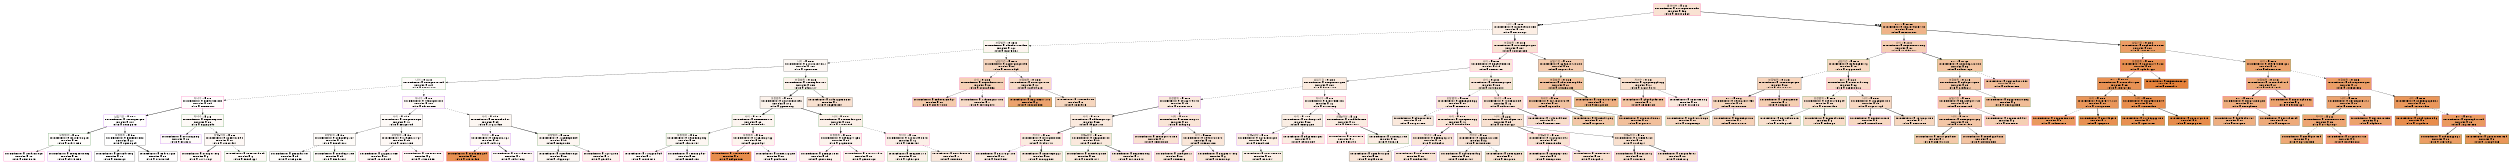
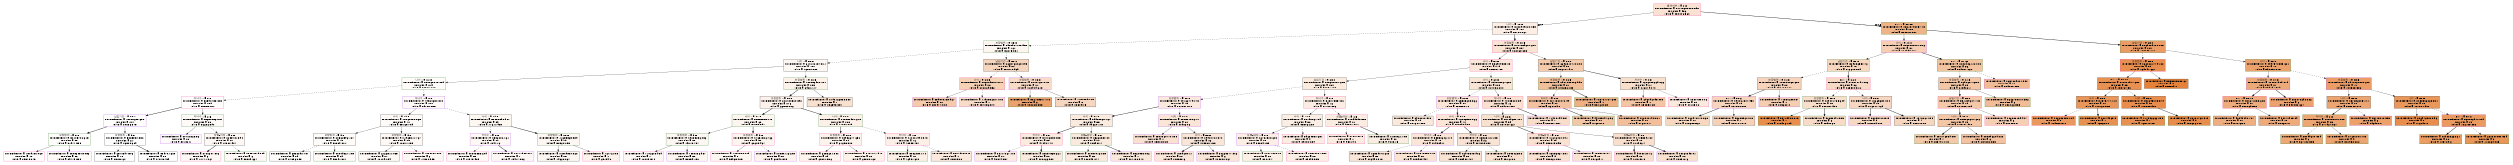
  digraph {
    node [color=black fillcolor="#fdf7f3" fontname=helvetica shape=box style=filled]
    edge [fontname=helvetica style=solid]
    n1 [color=deeppink fillcolor="#f9e2d2" label="흡연여부 <= 0.5\nsquared_error = 14478620203.592\nsamples = 936\nvalue = 131006.561"]
    n2 [fillcolor="#fceee4" label="나이 <= 45.5\nsquared_error = 3482909120.153\nsamples = 751\nvalue = 83750.067"]
    n3 [color=darkgreen fillcolor="#efb388" label="BMI <= 30.05\nsquared_error = 13248792157.75\nsamples = 185\nvalue = 322842.384"]
    n4 [color=darkgreen fillcolor="#fdf5ef" label="보장범위 <= 13.5\nsquared_error = 1988987702.952\nsamples = 464\nvalue = 56275.884"]
    n5 [color=deeppink fillcolor="#f9e3d3" label="보장범위 <= 11.5\nsquared_error = 2704839604.651\nsamples = 287\nvalue = 128168.258"]
    n6 [color=purple fillcolor="#f5ceb3" label="나이 <= 41.0\nsquared_error = 2861028417.526\nsamples = 84\nvalue = 211993.214"]
    n7 [color=darkgreen fillcolor="#eb9c64" label="납입기간 <= 25.0\nsquared_error = 3169529455.225\nsamples = 101\nvalue = 415033.772"]
    n8 [label="나이 <= 32.5\nsquared_error = 640412437.544\nsamples = 432\nvalue = 46801.581"]
    n9 [fillcolor="#f6d5be" label="납입기간 <= 35.0\nsquared_error = 2623762068.093\nsamples = 32\nvalue = 184178.969"]
    n10 [color=deeppink fillcolor="#fae7d9" label="나이 <= 54.5\nsquared_error = 386919838.18\nsamples = 249\nvalue = 113127.02"]
    n11 [fillcolor="#f4cbad" label="납입기간 <= 25.0\nsquared_error = 6696841740.208\nsamples = 38\nvalue = 226727.947"]
    n12 [color=darkgreen fillcolor="#fefbf9" label="나이 <= 24.5\nsquared_error = 151862848.089\nsamples = 249\nvalue = 30322.108"]
    n13 [color=darkgreen fillcolor="#fcf2ea" label="보장범위 <= 12.5\nsquared_error = 432856908.424\nsamples = 183\nvalue = 69224.47"]
    n14 [color=deeppink fillcolor="#f5d1b6" label="나이 <= 28.5\nsquared_error = 3262095724.247\nsamples = 18\nvalue = 202269.556"]
    n15 [color=purple fillcolor="#f8dbc7" label="보장범위 <= 18.5\nsquared_error = 841276272.23\nsamples = 14\nvalue = 160919.643"]
    n16 [color=deeppink fillcolor="#fffdfc" label="자녀수 <= 1.5\nsquared_error = 82391758.805\nsamples = 139\nvalue = 22835.424"]
    n17 [color=purple fillcolor="#fef9f6" label="자녀수 <= 1.5\nsquared_error = 79321631.811\nsamples = 110\nvalue = 39782.555"]
    n18 [fillcolor="#fcf2eb" label="보장범위 <= 10.5\nsquared_error = 202781320.392\nsamples = 176\nvalue = 66545.006"]
    n19 [fillcolor="#f9e1d0" label="squared_error = 1498466353.551\nsamples = 7\nvalue = 136593.857"]
    n20 [color=purple fillcolor="#fffefd" label="납입기간 <= 35.0\nsquared_error = 45122652.621\nsamples = 117\nvalue = 20236.573"]
    n21 [color=darkgreen fillcolor="#fefaf7" label="자녀수 <= 2.5\nsquared_error = 53651836.242\nsamples = 22\nvalue = 36656.591"]
    n22 [fillcolor="#fefaf7" label="나이 <= 29.5\nsquared_error = 41261021.265\nsamples = 71\nvalue = 35463.789"]
    n23 [fillcolor="#fdf7f2" label="나이 <= 29.5\nsquared_error = 52838893.917\nsamples = 39\nvalue = 47644.923"]
    n24 [color=darkgreen fillcolor="#fffdfb" label="보장범위 <= 8.5\nsquared_error = 51415702.645\nsamples = 53\nvalue = 24977.358"]
    n25 [fillcolor="#ffffff" label="보장범위 <= 9.5\nsquared_error = 5885881.832\nsamples = 64\nvalue = 16310.609"]
    n26 [color=purple fillcolor="#fefbf9" label="squared_error = 20712265.36\nsamples = 10\nvalue = 30482.2"]
    n27 [fillcolor="#fef8f5" label="성별_여성 <= 0.5\nsquared_error = 22857848.91\nsamples = 12\nvalue = 41801.917"]
    n28 [color=deeppink fillcolor="#fffdfc" label="squared_error = 4819422.068\nsamples = 41\nvalue = 23573.073"]
    n29 [color=purple fillcolor="#fefbf9" label="squared_error = 180861373.056\nsamples = 12\nvalue = 29775.333"]
    n30 [fillcolor="#ffffff" label="squared_error = 6571597.506\nsamples = 41\nvalue = 15432.61"]
    n31 [fillcolor="#fffefe" label="squared_error = 839704.628\nsamples = 23\nvalue = 17875.739"]
    n32 [color=deeppink fillcolor="#fef8f4" label="squared_error = 2712607.806\nsamples = 6\nvalue = 44774.167"]
    n33 [color=darkgreen fillcolor="#fef9f6" label="squared_error = 25334549.889\nsamples = 6\nvalue = 38829.667"]
    n34 [fillcolor="#fefbf8" label="보장범위 <= 9.5\nsquared_error = 21562596.427\nsamples = 48\nvalue = 32229.104"]
    n35 [fillcolor="#fef8f5" label="보장범위 <= 9.5\nsquared_error = 14963344.767\nsamples = 23\nvalue = 42214.435"]
    n36 [color=purple fillcolor="#fef8f4" label="자녀수 <= 2.5\nsquared_error = 15862124.64\nsamples = 20\nvalue = 42974.6"]
    n37 [color=darkgreen fillcolor="#fdf6f1" label="보장범위 <= 10.5\nsquared_error = 44633565.839\nsamples = 19\nvalue = 52561.053"]
    n38 [fillcolor="#fefcfa" label="squared_error = 6322292.787\nsamples = 19\nvalue = 27856.053"]
    n39 [color=darkgreen fillcolor="#fefaf7" label="squared_error = 10809567.405\nsamples = 29\nvalue = 35094.207"]
-   n40 [color=deeppink fillcolor="#fef9f5" label="squared_error = 6466544.055\nsamples = 17\nvalue = 40419.059"]
+   n40 [fillcolor="#fef9f5" label="squared_error = 6466544.055\nsamples = 17\nvalue = 40419.059"]
    n41 [color=deeppink label="squared_error = 4028181.222\nsamples = 6\nvalue = 47301.333"]
-   n42 [color=deeppink fillcolor="#e89051" label="squared_error = 10202353.609\nsamples = 13\nvalue = 41373.923"]
+   n42 [color=deeppink fillcolor="#fef9f5" label="squared_error = 10202353.609\nsamples = 13\nvalue = 41373.923"]
    n43 [color=purple label="squared_error = 12777958.204\nsamples = 7\nvalue = 45947.286"]
    n44 [fillcolor="#fdf7f2" label="squared_error = 14519320.862\nsamples = 15\nvalue = 49660.267"]
    n45 [color=deeppink fillcolor="#fdf3ec" label="squared_error = 7677648.5\nsamples = 4\nvalue = 63439.0"]
    n46 [color=darkgreen fillcolor="#fdf5f0" label="나이 <= 37.5\nsquared_error = 50353835.445\nsamples = 68\nvalue = 54258.397"]
    n47 [color=darkgreen fillcolor="#fcf0e8" label="나이 <= 38.5\nsquared_error = 143858924.648\nsamples = 108\nvalue = 74281.019"]
    n48 [color=darkgreen fillcolor="#fdf7f2" label="보장범위 <= 9.5\nsquared_error = 19283236.036\nsamples = 38\nvalue = 49248.737"]
    n49 [color=deeppink fillcolor="#fdf4ed" label="보장범위 <= 9.5\nsquared_error = 17654526.766\nsamples = 30\nvalue = 60603.967"]
    n50 [color=deeppink fillcolor="#fcf3ec" label="보장범위 <= 11.5\nsquared_error = 18936677.652\nsamples = 32\nvalue = 64655.812"]
    n51 [color=deeppink fillcolor="#fcefe7" label="자녀수 <= 4.5\nsquared_error = 141024990.878\nsamples = 76\nvalue = 78333.737"]
    n52 [color=deeppink fillcolor="#fef8f5" label="squared_error = 7406613.959\nsamples = 7\nvalue = 42115.571"]
    n53 [color=purple fillcolor="#fdf6f1" label="squared_error = 7881156.957\nsamples = 31\nvalue = 50859.452"]
-   n54 [color=deeppink fillcolor="#e88d4c" label="squared_error = 7021858.109\nsamples = 8\nvalue = 55965.125"]
+   n54 [color=deeppink fillcolor="#fdf5ef" label="squared_error = 7021858.109\nsamples = 8\nvalue = 55965.125"]
    n55 [color=purple fillcolor="#fdf3ed" label="squared_error = 10850446.603\nsamples = 22\nvalue = 62290.818"]
    n56 [color=deeppink fillcolor="#fdf4ed" label="squared_error = 6255684.881\nsamples = 19\nvalue = 61814.526"]
    n57 [color=deeppink fillcolor="#fcf2ea" label="squared_error = 8427077.941\nsamples = 13\nvalue = 68808.462"]
    n58 [color=darkgreen fillcolor="#fcf0e7" label="squared_error = 80361304.71\nsamples = 72\nvalue = 76954.611"]
    n59 [fillcolor="#fbe9dd" label="squared_error = 582491520.5\nsamples = 4\nvalue = 103158.0"]
    n60 [color=purple fillcolor="#f4caab" label="squared_error = 359808455.967\nsamples = 11\nvalue = 230977.818"]
    n61 [color=purple fillcolor="#f8dcc8" label="squared_error = 4492536127.102\nsamples = 7\nvalue = 157156.571"]
    n62 [color=darkgreen fillcolor="#eca26d" label="squared_error = 356415517.472\nsamples = 6\nvalue = 131223.833"]
    n63 [fillcolor="#f6d6be" label="squared_error = 47505390.25\nsamples = 8\nvalue = 183191.5"]
    n64 [fillcolor="#fbebdf" label="납입기간 <= 25.0\nsquared_error = 205625137.605\nsamples = 121\nvalue = 98254.488"]
    n65 [color=darkgreen fillcolor="#f9e3d4" label="나이 <= 60.5\nsquared_error = 151543364.635\nsamples = 128\nvalue = 127186.211"]
    n66 [color=darkgreen fillcolor="#f2bf9b" label="보장범위 <= 12.5\nsquared_error = 1927182016.998\nsamples = 24\nvalue = 273656.458"]
    n67 [fillcolor="#f8dfcc" label="자녀수 <= 1.5\nsquared_error = 4626033669.066\nsamples = 14\nvalue = 146279.071"]
    n68 [color=purple fillcolor="#fae9dc" label="보장범위 <= 10.5\nsquared_error = 194667790.73\nsamples = 75\nvalue = 104887.173"]
    n69 [color=deeppink fillcolor="#fbede3" label="자녀수 <= 1.5\nsquared_error = 34817353.002\nsamples = 46\nvalue = 87440.326"]
    n70 [color=purple fillcolor="#fae5d6" label="보장범위 <= 10.5\nsquared_error = 65523688.366\nsamples = 82\nvalue = 120320.78"]
    n71 [color=deeppink fillcolor="#f9e0cf" label="자녀수 <= 1.5\nsquared_error = 71083220.59\nsamples = 46\nvalue = 139424.587"]
    n72 [fillcolor="#fbeade" label="나이 <= 52.5\nsquared_error = 39980362.467\nsamples = 55\nvalue = 99660.473"]
    n73 [color=purple fillcolor="#fae5d7" label="나이 <= 51.5\nsquared_error = 338337226.44\nsamples = 20\nvalue = 119260.6"]
    n74 [fillcolor="#fbeee4" label="나이 <= 48.5\nsquared_error = 28792367.59\nsamples = 32\nvalue = 85306.688"]
    n75 [color=deeppink fillcolor="#fbece1" label="성별_여성 <= 0.5\nsquared_error = 14399192.883\nsamples = 14\nvalue = 92317.214"]
    n76 [color=deeppink fillcolor="#fbebdf" label="자녀수 <= 0.5\nsquared_error = 37116515.033\nsamples = 35\nvalue = 97191.771"]
    n77 [color=darkgreen fillcolor="#fae9dd" label="성별_남성 <= 0.5\nsquared_error = 15662381.11\nsamples = 20\nvalue = 103980.7"]
    n78 [color=purple fillcolor="#f9e1d1" label="squared_error = 1301860771.188\nsamples = 4\nvalue = 135013.25"]
    n79 [fillcolor="#fae6d8" label="나이 <= 53.5\nsquared_error = 19910720.871\nsamples = 16\nvalue = 115322.438"]
    n80 [color=purple fillcolor="#fbece1" label="squared_error = 28447267.408\nsamples = 14\nvalue = 92879.857"]
    n81 [color=darkgreen fillcolor="#fbeade" label="squared_error = 22237563.664\nsamples = 21\nvalue = 100066.381"]
    n82 [color=darkgreen fillcolor="#fbeadd" label="squared_error = 11050046.225\nsamples = 13\nvalue = 102095.077"]
    n83 [color=purple fillcolor="#fae8db" label="squared_error = 5361832.816\nsamples = 7\nvalue = 107482.571"]
    n84 [color=deeppink fillcolor="#fae7d9" label="squared_error = 4239613.44\nsamples = 10\nvalue = 113588.6"]
    n85 [color=purple fillcolor="#fae6d7" label="squared_error = 32668377.806\nsamples = 6\nvalue = 118212.167"]
    n86 [color=purple fillcolor="#fceee4" label="성별_남성 <= 0.5\nsquared_error = 16784318.681\nsamples = 23\nvalue = 83829.435"]
    n87 [color=deeppink fillcolor="#fbede2" label="squared_error = 39650531.654\nsamples = 9\nvalue = 89081.889"]
    n88 [color=deeppink fillcolor="#fbebe0" label="squared_error = 2731450.5\nsamples = 4\nvalue = 95149.0"]
    n89 [color=darkgreen fillcolor="#fbece2" label="squared_error = 14575644.05\nsamples = 10\nvalue = 91184.5"]
    n90 [color=darkgreen fillcolor="#fcefe5" label="squared_error = 12177823.01\nsamples = 10\nvalue = 81143.7"]
+   n91 [color=deeppink fillcolor="#fbeee4" label="squared_error = 10511034.852\nsamples = 13\nvalue = 85895.385"]
    n92 [fillcolor="#fae8db" label="squared_error = 2926242.512\nsamples = 11\nvalue = 107604.182"]
    n93 [color=deeppink fillcolor="#fae5d6" label="나이 <= 58.5\nsquared_error = 46286332.266\nsamples = 71\nvalue = 122290.958"]
    n94 [fillcolor="#f9e1d0" label="나이 <= 62.5\nsquared_error = 32419650.427\nsamples = 39\nvalue = 137020.667"]
    n95 [color=purple fillcolor="#f8ddca" label="squared_error = 74918499.837\nsamples = 7\nvalue = 152817.857"]
    n96 [color=purple fillcolor="#fae5d7" label="자녀수 <= 1.5\nsquared_error = 33532606.471\nsamples = 45\nvalue = 119389.2"]
    n97 [fillcolor="#f9e3d4" label="자녀수 <= 1.5\nsquared_error = 28563442.485\nsamples = 26\nvalue = 127313.231"]
    n98 [fillcolor="#fae6d8" label="squared_error = 16339072.613\nsamples = 33\nvalue = 116991.848"]
    n99 [color=purple fillcolor="#f9e4d4" label="squared_error = 21545852.243\nsamples = 12\nvalue = 125981.917"]
    n100 [fillcolor="#f9e4d4" label="squared_error = 16973503.926\nsamples = 22\nvalue = 125980.727"]
    n101 [color=darkgreen fillcolor="#f9e2d1" label="squared_error = 28831635.5\nsamples = 4\nvalue = 134642.0"]
    n102 [color=deeppink fillcolor="#f9e2d1" label="성별_남성 <= 0.5\nsquared_error = 14606020.094\nsamples = 19\nvalue = 132845.895"]
    n103 [fillcolor="#f9e0ce" label="성별_여성 <= 0.5\nsquared_error = 17055894.21\nsamples = 20\nvalue = 140986.7"]
    n104 [color=deeppink fillcolor="#f9e2d2" label="squared_error = 15256867.284\nsamples = 9\nvalue = 130864.222"]
    n105 [color=purple fillcolor="#f9e2d1" label="squared_error = 7305043.24\nsamples = 10\nvalue = 134629.4"]
    n106 [color=deeppink fillcolor="#f8dfcd" label="squared_error = 9003143.76\nsamples = 10\nvalue = 143430.8"]
    n107 [color=purple fillcolor="#f9e1cf" label="squared_error = 13161395.04\nsamples = 10\nvalue = 138542.6"]
    n108 [color=purple fillcolor="#f2c2a0" label="자녀수 <= 0.5\nsquared_error = 1274820172.99\nsamples = 20\nvalue = 261459.1"]
    n109 [color=darkgreen fillcolor="#efb083" label="squared_error = 725724727.688\nsamples = 4\nvalue = 334643.25"]
    n110 [color=deeppink fillcolor="#f3c5a3" label="squared_error = 696096095.188\nsamples = 4\nvalue = 251351.25"]
    n111 [color=deeppink fillcolor="#fae9dd" label="squared_error = 15517581.16\nsamples = 10\nvalue = 104250.2"]
    n112 [color=darkgreen fillcolor="#f3c6a5" label="squared_error = 994352976.36\nsamples = 10\nvalue = 246842.8"]
    n113 [fillcolor="#f2bf9a" label="squared_error = 1128014918.24\nsamples = 10\nvalue = 276075.4"]
    n114 [color=darkgreen fillcolor="#f7d7c0" label="납입기간 <= 35.0\nsquared_error = 529286551.76\nsamples = 48\nvalue = 176642.229"]
    n115 [color=darkgreen fillcolor="#f3c3a0" label="BMI <= 27.65\nsquared_error = 2082086442.008\nsamples = 36\nvalue = 259127.861"]
    n116 [color=deeppink fillcolor="#e88f4f" label="보장범위 <= 13.5\nsquared_error = 1661264779.422\nsamples = 30\nvalue = 469897.667"]
    n117 [color=darkgreen fillcolor="#eca26d" label="나이 <= 28.0\nsquared_error = 1997571833.624\nsamples = 71\nvalue = 391851.845"]
    n118 [fillcolor="#f6d3ba" label="보장범위 <= 14.5\nsquared_error = 411220068.653\nsamples = 22\nvalue = 192408.727"]
    n119 [color=deeppink fillcolor="#f7dac6" label="BMI <= 26.0\nsquared_error = 240870794.226\nsamples = 26\nvalue = 163301.346"]
    n120 [fillcolor="#f3c6a6" label="보장범위 <= 14.5\nsquared_error = 1698657463.2\nsamples = 25\nvalue = 245926.4"]
    n121 [color=purple fillcolor="#f1bb95" label="squared_error = 1657229014.331\nsamples = 11\nvalue = 289131.182"]
    n122 [color=purple fillcolor="#f6d5bc" label="BMI <= 25.6\nsquared_error = 191064817.951\nsamples = 18\nvalue = 187250.222"]
    n123 [color=purple fillcolor="#f5ceb1" label="squared_error = 743316881.5\nsamples = 4\nvalue = 215622.0"]
    n124 [color=darkgreen fillcolor="#f8decb" label="보장범위 <= 18.5\nsquared_error = 109014785.609\nsamples = 13\nvalue = 150454.923"]
    n125 [fillcolor="#f7d7c1" label="나이 <= 21.5\nsquared_error = 42665631.101\nsamples = 13\nvalue = 176147.769"]
    n126 [color=darkgreen fillcolor="#f7d7c0" label="squared_error = 102970141.868\nsamples = 11\nvalue = 178688.364"]
    n127 [fillcolor="#f6d1b7" label="squared_error = 33285561.102\nsamples = 7\nvalue = 200704.571"]
-   n128 [color=darkgreen fillcolor="#f9e0ce" label="squared_error = 53705908.245\nsamples = 7\nvalue = 142936.429"]
+   n128 [color=darkgreen fillcolor="#e88d4c" label="squared_error = 53705908.245\nsamples = 7\nvalue = 142936.429"]
    n129 [color=darkgreen fillcolor="#f8dbc7" label="squared_error = 30652194.583\nsamples = 6\nvalue = 159226.5"]
    n130 [color=purple fillcolor="#f7d8c2" label="squared_error = 28053700.543\nsamples = 9\nvalue = 173039.111"]
    n131 [fillcolor="#f6d6be" label="squared_error = 4876264.188\nsamples = 4\nvalue = 183142.25"]
    n132 [color=deeppink fillcolor="#f4c9aa" label="납입기간 <= 25.0\nsquared_error = 534459607.745\nsamples = 19\nvalue = 234513.789"]
    n133 [color=darkgreen fillcolor="#f1bd98" label="squared_error = 3666738240.556\nsamples = 6\nvalue = 282066.333"]
    n134 [fillcolor="#f3c6a6" label="나이 <= 53.5\nsquared_error = 333562614.686\nsamples = 13\nvalue = 245757.923"]
    n135 [color=deeppink fillcolor="#f5cfb3" label="squared_error = 102282439.917\nsamples = 6\nvalue = 210151.5"]
    n136 [color=darkgreen fillcolor="#f4c9a9" label="squared_error = 157176339.837\nsamples = 7\nvalue = 235794.143"]
    n137 [fillcolor="#f3c3a1" label="squared_error = 288396619.222\nsamples = 6\nvalue = 257382.333"]
    n138 [fillcolor="#e89153" label="BMI <= 35.05\nsquared_error = 543184977.658\nsamples = 25\nvalue = 458767.32"]
    n139 [fillcolor="#e58139" label="squared_error = 3535125280.64\nsamples = 5\nvalue = 525549.4"]
    n140 [color=purple fillcolor="#edaa79" label="보장범위 <= 17.5\nsquared_error = 430057929.879\nsamples = 27\nvalue = 359794.519"]
    n141 [color=purple fillcolor="#eb9d65" label="보장범위 <= 15.5\nsquared_error = 1941868805.601\nsamples = 44\nvalue = 411523.386"]
    n142 [fillcolor="#e9965a" label="나이 <= 58.5\nsquared_error = 343757774.41\nsamples = 12\nvalue = 440760.583"]
    n143 [fillcolor="#e88d4c" label="나이 <= 53.0\nsquared_error = 151693108.379\nsamples = 13\nvalue = 475388.923"]
    n144 [color=deeppink fillcolor="#ea995e" label="squared_error = 112682182.109\nsamples = 8\nvalue = 429330.875"]
    n145 [color=darkgreen fillcolor="#e89051" label="squared_error = 22079563.5\nsamples = 4\nvalue = 463620.0"]
    n146 [color=darkgreen fillcolor="#e89051" label="squared_error = 147356666.188\nsamples = 4\nvalue = 463470.25"]
    n147 [color=darkgreen fillcolor="#e78c4a" label="squared_error = 62424762.543\nsamples = 9\nvalue = 480686.111"]
    n148 [color=deeppink fillcolor="#eeac7d" label="BMI <= 32.75\nsquared_error = 130674238.603\nsamples = 21\nvalue = 350869.333"]
    n149 [color=purple fillcolor="#eca26d" label="squared_error = 223272692.556\nsamples = 6\nvalue = 391032.667"]
    n150 [fillcolor="#eca470" label="나이 <= 38.5\nsquared_error = 157256215.474\nsamples = 21\nvalue = 383385.048"]
    n151 [fillcolor="#ea975b" label="나이 <= 35.5\nsquared_error = 2188326268.514\nsamples = 23\nvalue = 437214.913"]
    n152 [fillcolor="#eeae80" label="squared_error = 90595190.727\nsamples = 11\nvalue = 343765.0"]
    n153 [fillcolor="#eeaa7a" label="squared_error = 58171905.89\nsamples = 10\nvalue = 358684.1"]
    n154 [color=darkgreen fillcolor="#eda572" label="자녀수 <= 0.5\nsquared_error = 111150171.582\nsamples = 15\nvalue = 377967.867"]
    n155 [color=purple fillcolor="#eca16b" label="squared_error = 15745142.333\nsamples = 6\nvalue = 396928.0"]
    n156 [fillcolor="#e88d4c" label="squared_error = 6109763208.96\nsamples = 5\nvalue = 476098.8"]
    n157 [color=purple fillcolor="#ea995f" label="BMI <= 37.6\nsquared_error = 562386944.139\nsamples = 18\nvalue = 426413.833"]
    n158 [color=darkgreen fillcolor="#eda876" label="squared_error = 53199610.889\nsamples = 6\nvalue = 367482.333"]
-   n159 [color=deeppink fillcolor="#eca470" label="squared_error = 27621201.728\nsamples = 9\nvalue = 384958.222"]
+   n159 [color=darkgreen fillcolor="#eca470" label="squared_error = 27621201.728\nsamples = 9\nvalue = 384958.222"]
    n160 [color=darkgreen fillcolor="#eb9d64" label="squared_error = 129325663.64\nsamples = 10\nvalue = 413729.6"]
    n161 [color=darkgreen fillcolor="#e99659" label="squared_error = 651211051.859\nsamples = 8\nvalue = 442269.125"]
    n1 -> n2 [headlabel=True labelangle=45 labeldistance=2.5]
    n1 -> n3 [headlabel=False labelangle=-45 labeldistance=2.5 style=bold]
    n2 -> n4 [style=dashed]
    n2 -> n5 [style=bold]
    n3 -> n6
    n3 -> n7 [style=bold]
    n4 -> n8 [style=dashed]
    n4 -> n9 [style=dashed]
    n5 -> n10
    n5 -> n11
    n6 -> n114
    n6 -> n115 [style=bold]
    n7 -> n116 [style=dashed]
    n7 -> n117
    n8 -> n12
    n8 -> n13 [style=dashed]
    n9 -> n14 [style=dashed]
    n9 -> n15 [style=dashed]
    n10 -> n64
    n10 -> n65 [style=dashed]
    n11 -> n66 [style=dashed]
    n11 -> n67 [style=bold]
    n12 -> n16 [style=dashed]
    n12 -> n17 [style=dashed]
    n13 -> n18 [style=bold]
    n13 -> n19
    n14 -> n60
    n14 -> n61 [style=dashed]
    n15 -> n62
    n15 -> n63
    n16 -> n20 [style=bold]
    n16 -> n21
    n17 -> n22
    n17 -> n23 [style=dashed]
    n18 -> n46 [style=bold]
    n18 -> n47 [style=bold]
    n20 -> n24 [style=bold]
    n20 -> n25
    n21 -> n26
    n21 -> n27 [style=dashed]
    n22 -> n34
    n22 -> n35
    n23 -> n36 [style=dashed]
    n23 -> n37 [style=bold]
    n24 -> n28
    n24 -> n29
    n25 -> n30 [style=dashed]
    n25 -> n31 [style=bold]
    n27 -> n32 [style=bold]
    n27 -> n33 [style=dashed]
    n34 -> n38 [style=dashed]
    n34 -> n39
    n35 -> n40
    n35 -> n41 [style=dashed]
    n36 -> n42 [style=dashed]
    n36 -> n43 [style=bold]
    n37 -> n44
    n37 -> n45
    n46 -> n48
    n46 -> n49 [style=bold]
    n47 -> n50 [style=bold]
    n47 -> n51 [style=dashed]
    n48 -> n52
    n48 -> n53 [style=dashed]
    n49 -> n54
    n49 -> n55 [style=dashed]
    n50 -> n56
    n50 -> n57
    n51 -> n58
    n51 -> n59 [style=dashed]
    n64 -> n68 [style=dashed]
    n64 -> n69
    n65 -> n70 [style=dashed]
    n65 -> n71
    n66 -> n108 [style=dashed]
    n66 -> n109 [style=bold]
    n67 -> n110
    n67 -> n111
    n68 -> n72 [style=bold]
    n68 -> n73 [style=dashed]
    n69 -> n74
    n69 -> n75 [style=dashed]
    n70 -> n92 [style=dashed]
    n70 -> n93 [style=bold]
    n71 -> n94 [style=dashed]
    n71 -> n95 [style=bold]
    n72 -> n76 [style=bold]
    n72 -> n77
    n73 -> n78
    n73 -> n79
    n74 -> n86
    n74 -> n87 [style=dashed]
    n75 -> n88 [style=dashed]
    n75 -> n89 [style=bold]
    n76 -> n80 [style=dashed]
    n76 -> n81 [style=bold]
    n77 -> n82 [style=dashed]
    n77 -> n83 [style=bold]
    n79 -> n84 [style=bold]
    n79 -> n85
    n86 -> n90 [style=dashed]
+   n86 -> n91 [style=dashed]
    n93 -> n96 [style=bold]
    n93 -> n97 [style=bold]
    n94 -> n102 [style=bold]
    n94 -> n103
    n96 -> n98 [style=dashed]
    n96 -> n99 [style=dashed]
    n97 -> n100 [style=dashed]
    n97 -> n101 [style=dashed]
    n102 -> n104
    n102 -> n105
    n103 -> n106 [style=bold]
    n103 -> n107 [style=bold]
    n108 -> n112 [style=bold]
    n108 -> n113
    n114 -> n118 [style=dashed]
    n114 -> n119 [style=bold]
    n115 -> n120 [style=dashed]
    n115 -> n121 [style=dashed]
    n116 -> n138
    n116 -> n139
    n117 -> n140
    n117 -> n141 [style=dashed]
    n118 -> n122 [style=bold]
    n118 -> n123
    n119 -> n124 [style=dashed]
    n119 -> n125 [style=dashed]
    n120 -> n132 [style=bold]
    n120 -> n133
    n122 -> n126 [style=bold]
    n122 -> n127
    n124 -> n128
    n124 -> n129 [style=bold]
    n125 -> n130 [style=bold]
    n125 -> n131 [style=bold]
    n132 -> n134 [style=bold]
    n132 -> n135
    n134 -> n136 [style=bold]
    n134 -> n137
    n138 -> n142
    n138 -> n143 [style=dashed]
    n140 -> n148 [style=bold]
    n140 -> n149 [style=bold]
    n141 -> n150
    n141 -> n151
    n142 -> n144 [style=dashed]
    n142 -> n145 [style=bold]
    n143 -> n146 [style=dashed]
    n143 -> n147 [style=bold]
    n148 -> n152
    n148 -> n153
    n150 -> n154 [style=bold]
    n150 -> n155 [style=dashed]
    n151 -> n156
    n151 -> n157 [style=dashed]
    n154 -> n158 [style=dashed]
    n154 -> n159
    n157 -> n160 [style=bold]
    n157 -> n161 [style=dashed]
  }
